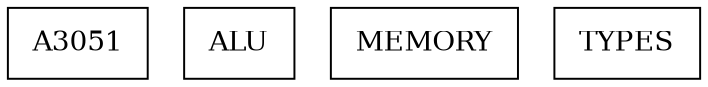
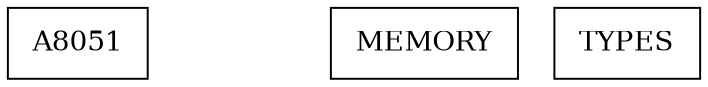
  digraph {
    fontname="DejaVu Serif"
    node [shape=box fontname="DejaVu Serif"]
-   n1 [label=A3051]
-   n2 [label=" ALU "]
+   n1 [label=" A8051 "]
    n3 [label=" MEMORY "]
    n4 [label=" TYPES "]
  }
